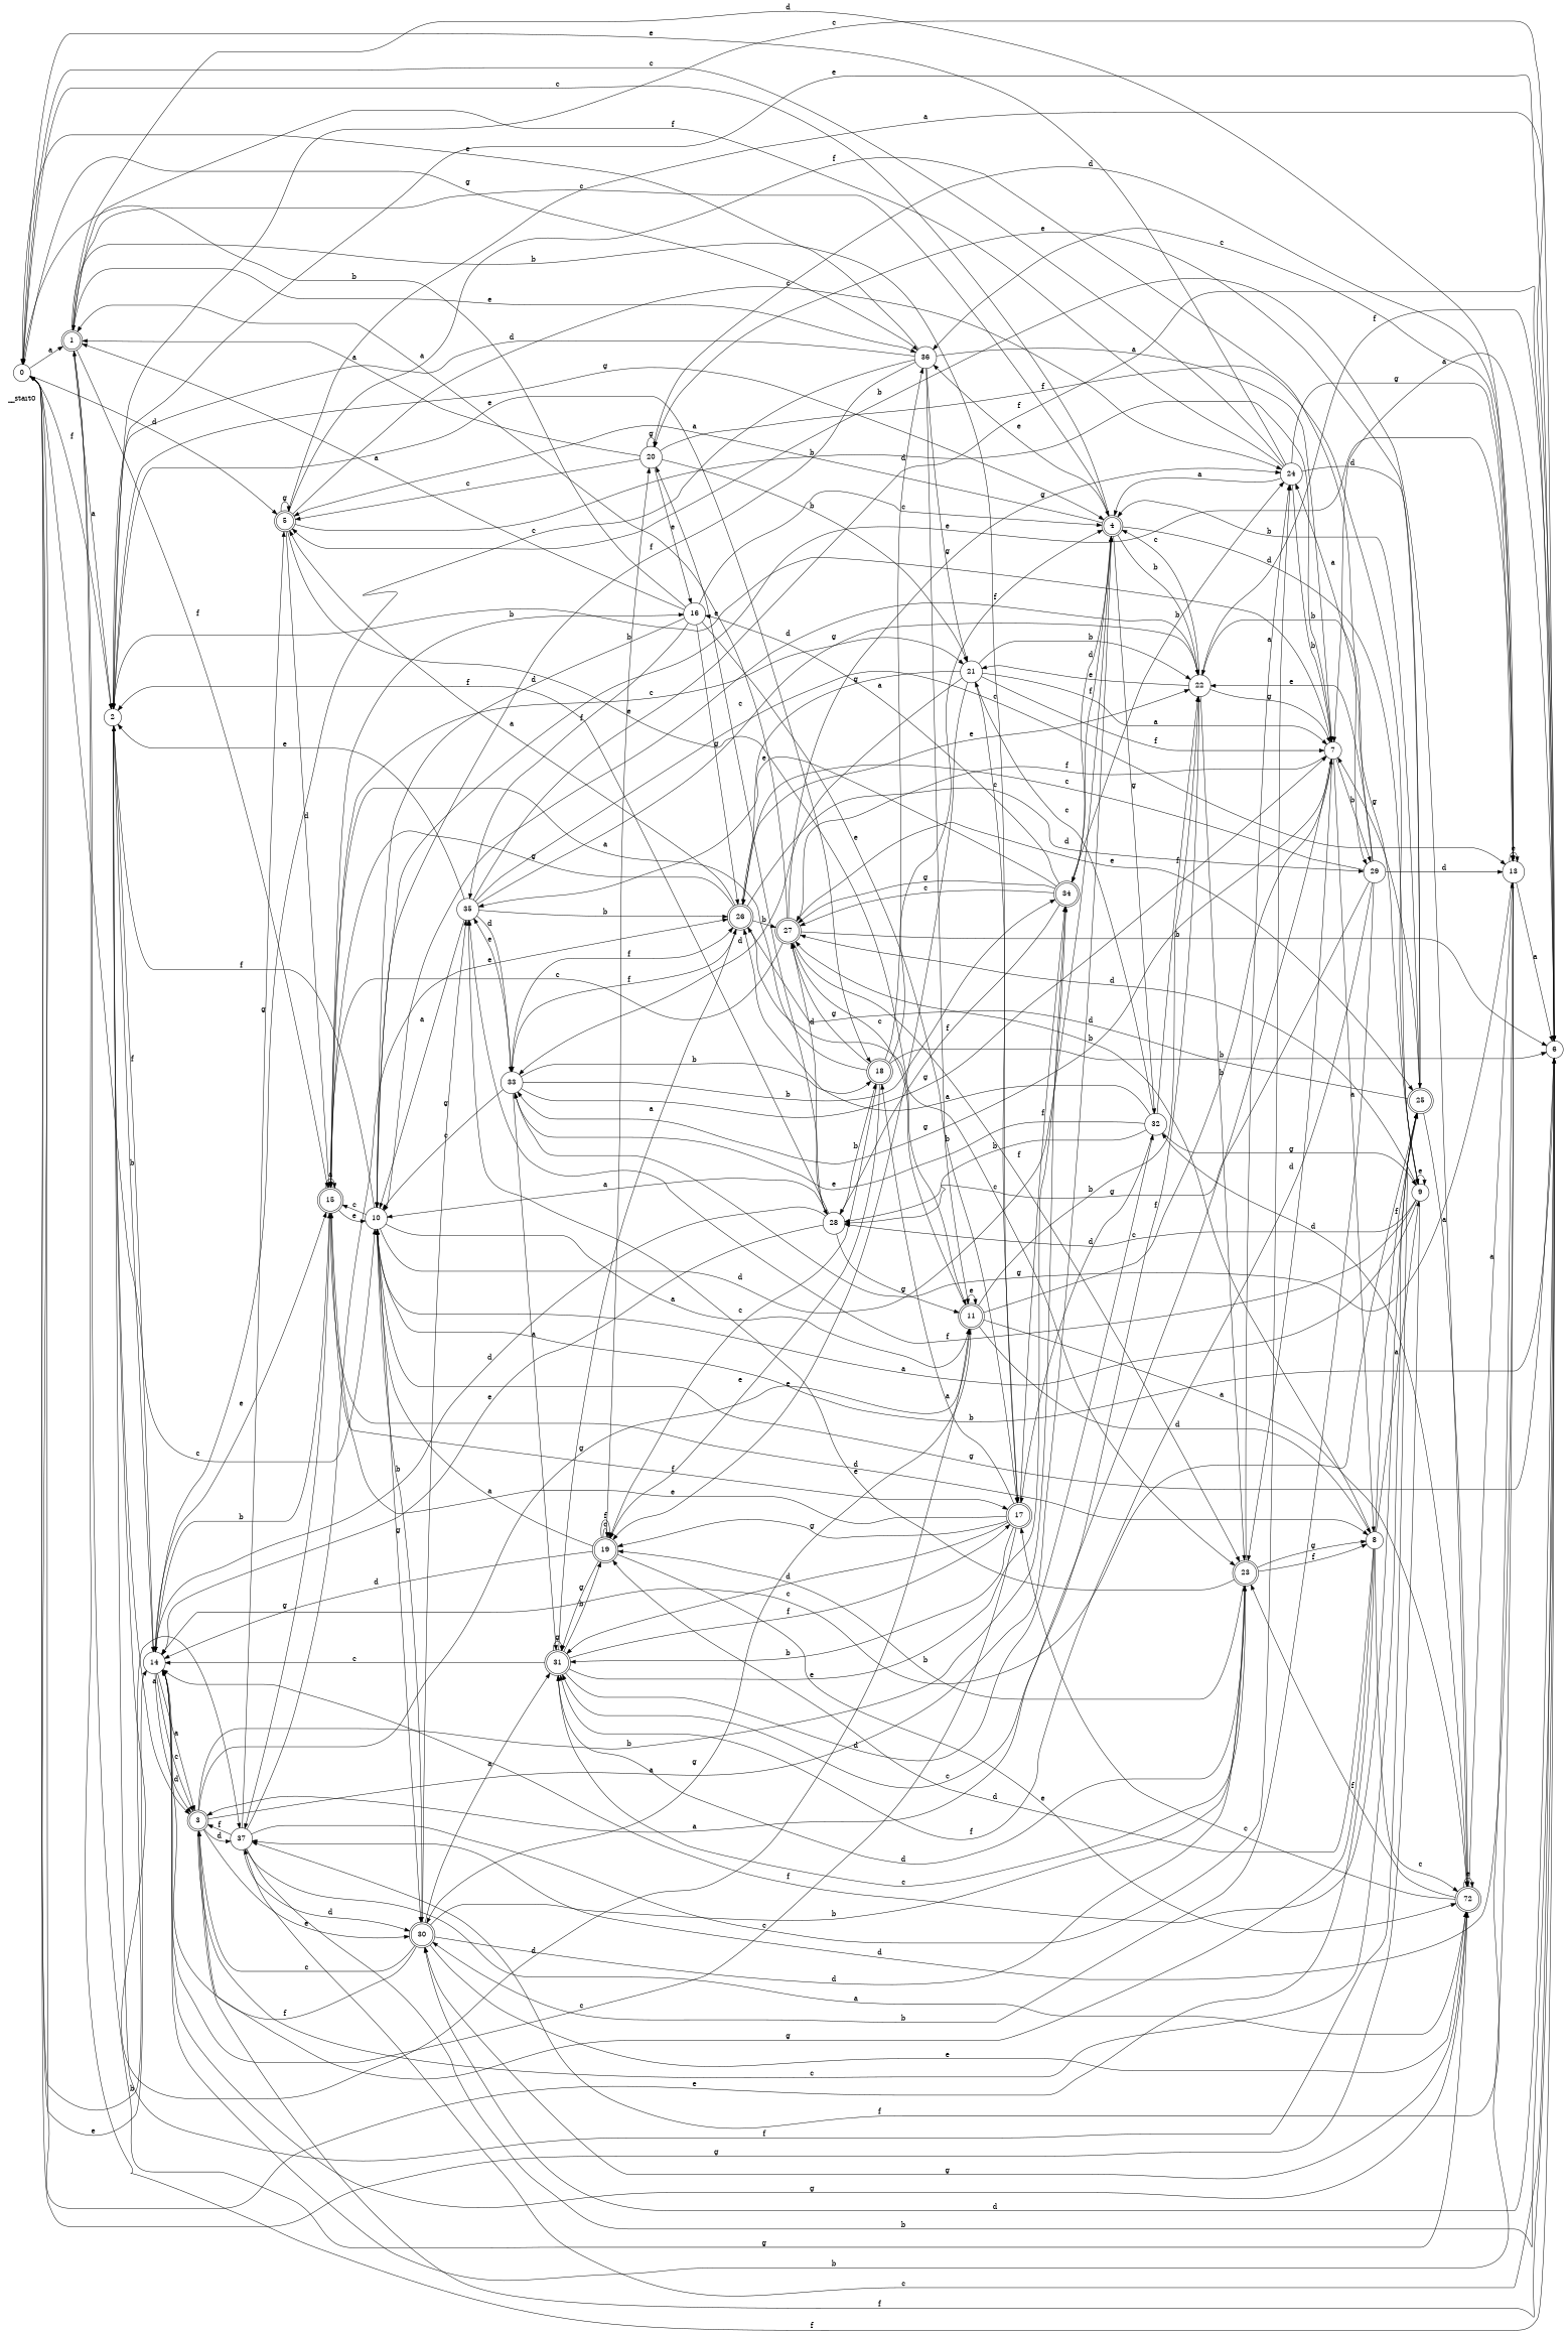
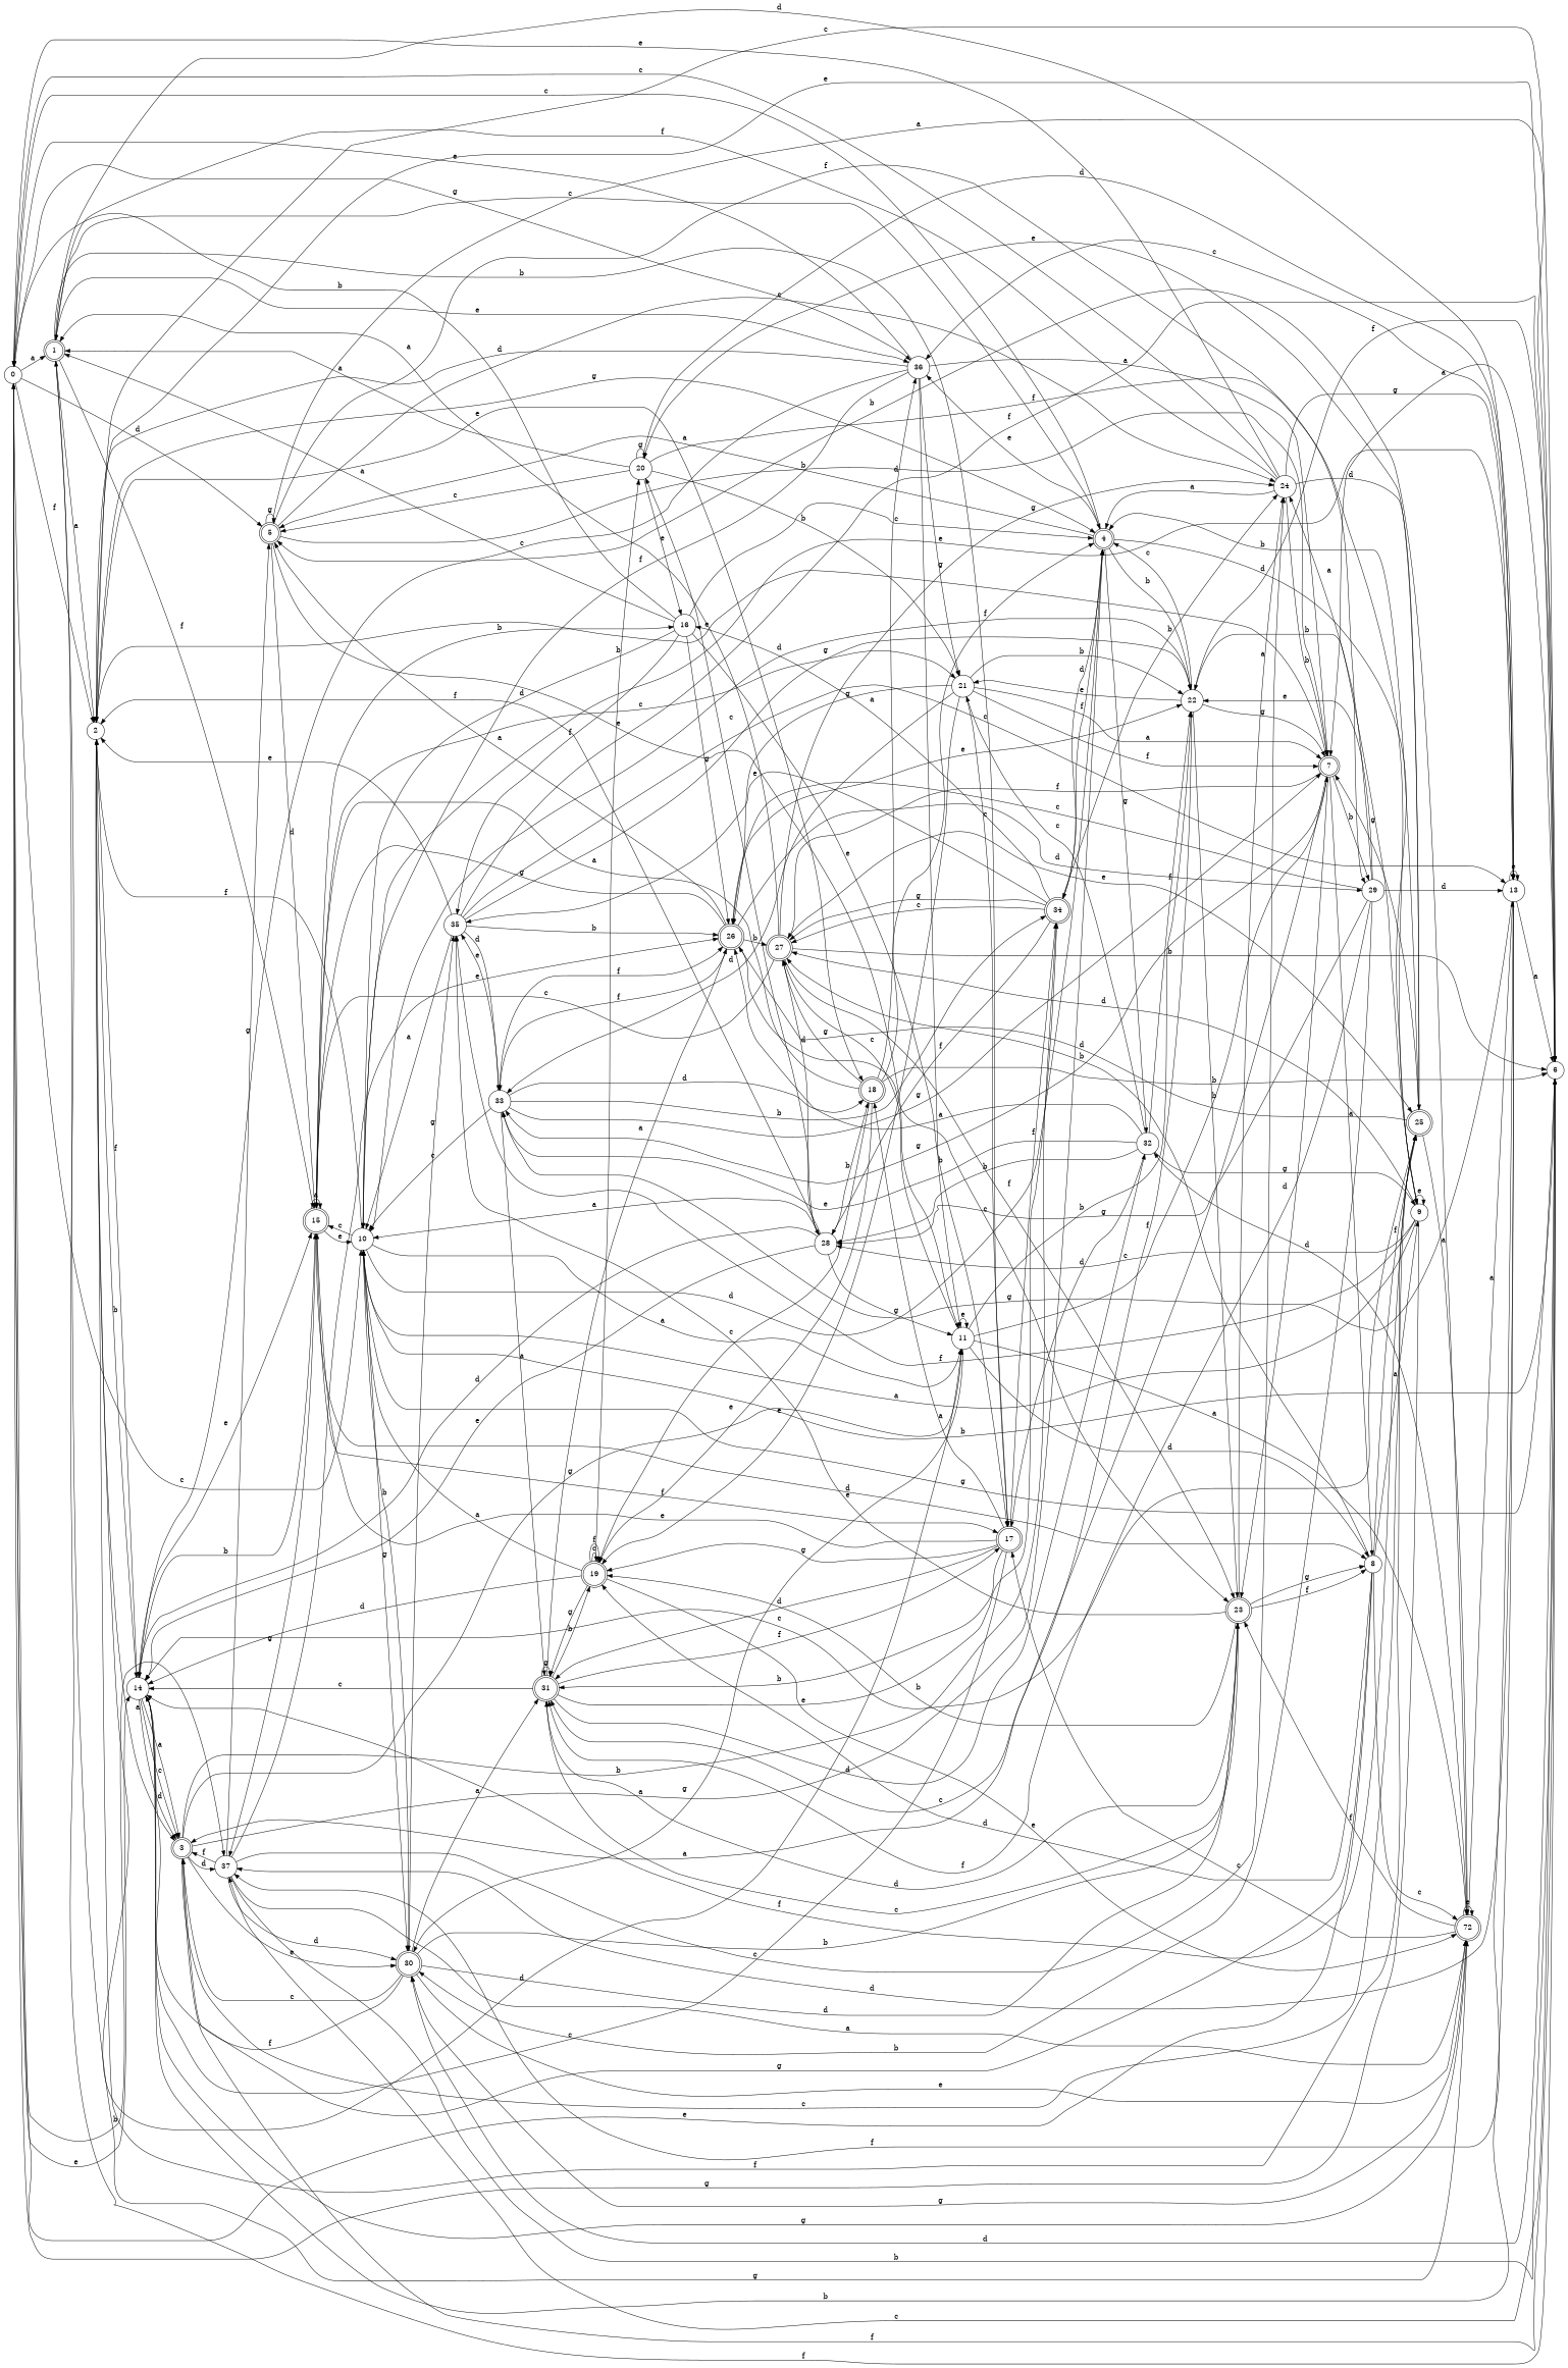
  digraph {
    rankdir=LR
    node [shape=circle color=black fillcolor=white style=filled]
-   __start0 [shape=none color="" fillcolor="" style=""]
    n2 [label=0]
    n3 [label=1 shape=doublecircle style="rounded,filled"]
    n4 [label=2]
    n5 [label=5 shape=doublecircle style="rounded,filled"]
    n6 [label=10]
    n7 [label=14]
    n8 [label=36]
    n9 [label=37]
    n10 [label=4 shape=doublecircle style="rounded,filled"]
    n11 [label=72 shape=doublecircle style="rounded,filled"]
    n12 [label=13]
    n13 [label=15 shape=doublecircle style="rounded,filled"]
    n14 [label=17 shape=doublecircle style="rounded,filled"]
    n15 [label=3 shape=doublecircle style="rounded,filled"]
    n16 [label=6]
-   n17 [label=11 shape=doublecircle style="rounded,filled"]
+   n17 [label=11 style="rounded,filled"]
    n18 [label=18 shape=doublecircle style="rounded,filled"]
    n19 [label=25 shape=doublecircle style="rounded,filled"]
-   n20 [label=7 style="rounded,filled"]
+   n20 [label=7 shape=doublecircle style="rounded,filled"]
    n21 [label=24]
    n22 [label=29]
    n23 [label=30 shape=doublecircle style="rounded,filled"]
    n24 [label=21]
    n25 [label=26 shape=doublecircle style="rounded,filled"]
    n26 [label=34 shape=doublecircle style="rounded,filled"]
    n27 [label=9]
    n28 [label=22]
    n29 [label=32]
    n30 [label=23 shape=doublecircle style="rounded,filled"]
    n31 [label=33]
    n32 [label=8]
    n33 [label=16]
    n34 [label=31 shape=doublecircle style="rounded,filled"]
    n35 [label=19 shape=doublecircle style="rounded,filled"]
    n36 [label=27 shape=doublecircle style="rounded,filled"]
    n37 [label=20]
    n38 [label=35 style="rounded,filled"]
    n39 [label=28]
    n2 -> n3 [label=a]
    n2 -> n4 [label=f]
    n2 -> n5 [label=d]
    n2 -> n6 [label=c]
    n2 -> n7 [label=e]
    n2 -> n8 [label=g]
    n2 -> n9 [label=b]
    n3 -> n4 [label=a]
    n3 -> n8 [label=e]
    n3 -> n10 [label=c]
    n3 -> n11 [label=g]
    n3 -> n12 [label=d]
    n3 -> n13 [label=f]
    n3 -> n14 [label=b]
    n4 -> n7 [label=b]
    n4 -> n10 [label=g]
    n4 -> n15 [label=a]
    n4 -> n16 [label=c]
    n4 -> n17 [label=d]
    n4 -> n18 [label=e]
    n4 -> n19 [label=f]
    n5 -> n5 [label=g]
    n5 -> n13 [label=d]
    n5 -> n16 [label=a]
    n5 -> n17 [label=e]
    n5 -> n20 [label=b]
    n5 -> n21 [label=c]
    n5 -> n22 [label=f]
    n6 -> n4 [label=f]
    n6 -> n10 [label=d]
    n6 -> n12 [label=e]
    n6 -> n13 [label=c]
    n6 -> n17 [label=a]
    n6 -> n23 [label=b]
    n6 -> n23 [label=g]
    n7 -> n4 [label=f]
    n7 -> n11 [label=g]
    n7 -> n13 [label=b]
    n7 -> n13 [label=e]
    n7 -> n15 [label=a]
    n7 -> n15 [label=c]
    n7 -> n15 [label=d]
    n8 -> n2 [label=e]
    n8 -> n4 [label=d]
    n8 -> n6 [label=f]
    n8 -> n7 [label=c]
    n8 -> n17 [label=b]
    n8 -> n20 [label=a]
    n8 -> n24 [label=g]
    n9 -> n5 [label=g]
    n9 -> n11 [label=a]
    n9 -> n15 [label=f]
    n9 -> n16 [label=b]
    n9 -> n21 [label=c]
    n9 -> n23 [label=d]
    n9 -> n25 [label=e]
    n10 -> n2 [label=c]
    n10 -> n5 [label=a]
    n10 -> n8 [label=e]
    n10 -> n26 [label=f]
    n10 -> n27 [label=d]
    n10 -> n28 [label=b]
    n10 -> n29 [label=g]
    n11 -> n5 [label=b]
    n11 -> n11 [label=e]
    n11 -> n12 [label=a]
    n11 -> n14 [label=c]
    n11 -> n23 [label=g]
    n11 -> n29 [label=d]
    n11 -> n30 [label=f]
    n12 -> n7 [label=b]
    n12 -> n8 [label=c]
    n12 -> n9 [label=d]
    n12 -> n9 [label=f]
    n12 -> n12 [label=e]
    n12 -> n16 [label=a]
    n12 -> n31 [label=g]
    n13 -> n6 [label=e]
    n13 -> n9 [label=g]
    n13 -> n13 [label=a]
    n13 -> n14 [label=f]
    n13 -> n24 [label=c]
    n13 -> n32 [label=d]
    n13 -> n33 [label=b]
    n14 -> n7 [label=c]
    n14 -> n13 [label=e]
    n14 -> n18 [label=a]
    n14 -> n26 [label=f]
    n14 -> n34 [label=b]
    n14 -> n34 [label=d]
    n14 -> n35 [label=g]
    n15 -> n9 [label=d]
    n15 -> n10 [label=a]
    n15 -> n16 [label=f]
    n15 -> n17 [label=g]
    n15 -> n19 [label=c]
    n15 -> n23 [label=e]
    n15 -> n26 [label=b]
    n16 -> n3 [label=f]
    n16 -> n4 [label=e]
    n16 -> n6 [label=b]
    n16 -> n6 [label=g]
    n16 -> n9 [label=c]
    n16 -> n20 [label=a]
    n16 -> n23 [label=d]
    n17 -> n11 [label=a]
    n17 -> n17 [label=e]
    n17 -> n20 [label=f]
    n17 -> n23 [label=g]
    n17 -> n28 [label=b]
    n17 -> n32 [label=d]
    n17 -> n36 [label=c]
    n18 -> n8 [label=d]
    n18 -> n10 [label=f]
    n18 -> n13 [label=a]
    n18 -> n16 [label=b]
    n18 -> n35 [label=c]
    n18 -> n35 [label=e]
    n18 -> n36 [label=g]
    n19 -> n7 [label=c]
    n19 -> n7 [label=f]
    n19 -> n10 [label=b]
    n19 -> n11 [label=a]
    n19 -> n20 [label=g]
    n19 -> n25 [label=d]
    n19 -> n37 [label=e]
    n20 -> n4 [label=e]
    n20 -> n22 [label=b]
    n20 -> n30 [label=d]
    n20 -> n31 [label=g]
    n20 -> n32 [label=a]
    n20 -> n34 [label=c]
    n20 -> n36 [label=f]
    n21 -> n2 [label=c]
    n21 -> n2 [label=e]
    n21 -> n3 [label=f]
    n21 -> n10 [label=a]
    n21 -> n12 [label=g]
    n21 -> n19 [label=d]
    n21 -> n20 [label=b]
    n22 -> n12 [label=d]
    n22 -> n21 [label=a]
    n22 -> n23 [label=b]
    n22 -> n25 [label=c]
    n22 -> n28 [label=e]
    n22 -> n34 [label=f]
    n22 -> n39 [label=g]
    n23 -> n7 [label=f]
    n23 -> n11 [label=e]
    n23 -> n15 [label=c]
    n23 -> n30 [label=b]
    n23 -> n30 [label=d]
    n23 -> n34 [label=a]
    n23 -> n38 [label=g]
    n24 -> n14 [label=c]
    n24 -> n20 [label=a]
    n24 -> n20 [label=f]
    n24 -> n25 [label=g]
    n24 -> n28 [label=b]
    n24 -> n31 [label=d]
    n24 -> n35 [label=e]
    n25 -> n5 [label=a]
    n25 -> n13 [label=g]
    n25 -> n22 [label=d]
    n25 -> n28 [label=e]
    n25 -> n30 [label=c]
    n25 -> n31 [label=f]
    n25 -> n36 [label=b]
    n26 -> n10 [label=d]
    n26 -> n21 [label=b]
    n26 -> n33 [label=a]
    n26 -> n36 [label=c]
    n26 -> n36 [label=g]
    n26 -> n38 [label=e]
    n26 -> n39 [label=f]
    n27 -> n2 [label=g]
    n27 -> n6 [label=a]
    n27 -> n27 [label=e]
    n27 -> n28 [label=b]
    n27 -> n36 [label=d]
    n27 -> n38 [label=f]
    n27 -> n39 [label=c]
    n28 -> n6 [label=d]
    n28 -> n10 [label=c]
    n28 -> n15 [label=a]
    n28 -> n16 [label=f]
    n28 -> n20 [label=g]
    n28 -> n24 [label=e]
    n28 -> n30 [label=b]
    n29 -> n14 [label=d]
    n29 -> n24 [label=c]
    n29 -> n25 [label=a]
    n29 -> n27 [label=g]
    n29 -> n28 [label=f]
    n29 -> n31 [label=e]
    n29 -> n39 [label=b]
    n30 -> n21 [label=a]
    n30 -> n32 [label=f]
    n30 -> n32 [label=g]
    n30 -> n34 [label=c]
    n30 -> n34 [label=d]
    n30 -> n35 [label=b]
    n30 -> n38 [label=e]
    n31 -> n6 [label=c]
-   n31 -> n18 [label=b]
+   n31 -> n18 [label=d]
    n31 -> n20 [label=g]
    n31 -> n25 [label=f]
    n31 -> n26 [label=b]
    n31 -> n34 [label=a]
    n31 -> n38 [label=e]
    n32 -> n2 [label=e]
    n32 -> n11 [label=c]
    n32 -> n15 [label=g]
    n32 -> n19 [label=f]
    n32 -> n27 [label=a]
    n32 -> n35 [label=d]
    n32 -> n36 [label=b]
    n33 -> n2 [label=b]
    n33 -> n3 [label=a]
    n33 -> n6 [label=d]
    n33 -> n10 [label=c]
    n33 -> n14 [label=e]
    n33 -> n25 [label=g]
    n33 -> n38 [label=f]
    n34 -> n7 [label=c]
    n34 -> n14 [label=f]
    n34 -> n25 [label=a]
    n34 -> n26 [label=e]
    n34 -> n29 [label=d]
    n34 -> n34 [label=g]
    n34 -> n35 [label=b]
    n35 -> n6 [label=a]
    n35 -> n7 [label=d]
    n35 -> n11 [label=e]
    n35 -> n34 [label=g]
    n35 -> n35 [label=c]
    n35 -> n35 [label=f]
    n35 -> n37 [label=b]
    n36 -> n3 [label=a]
    n36 -> n13 [label=c]
    n36 -> n16 [label=b]
    n36 -> n19 [label=e]
    n36 -> n21 [label=g]
    n36 -> n30 [label=f]
    n36 -> n39 [label=d]
    n37 -> n3 [label=a]
    n37 -> n5 [label=c]
    n37 -> n12 [label=d]
    n37 -> n24 [label=b]
    n37 -> n27 [label=f]
    n37 -> n33 [label=e]
    n37 -> n37 [label=g]
    n38 -> n4 [label=e]
    n38 -> n6 [label=a]
    n38 -> n12 [label=c]
    n38 -> n16 [label=f]
    n38 -> n25 [label=b]
    n38 -> n28 [label=g]
    n38 -> n31 [label=d]
    n39 -> n4 [label=f]
    n39 -> n6 [label=a]
    n39 -> n7 [label=d]
    n39 -> n7 [label=e]
    n39 -> n17 [label=g]
    n39 -> n18 [label=b]
    n39 -> n37 [label=c]
  }
